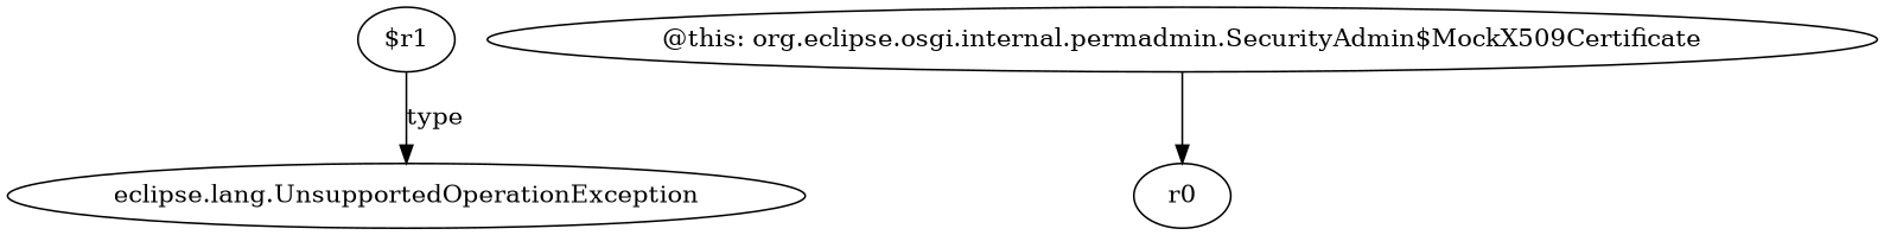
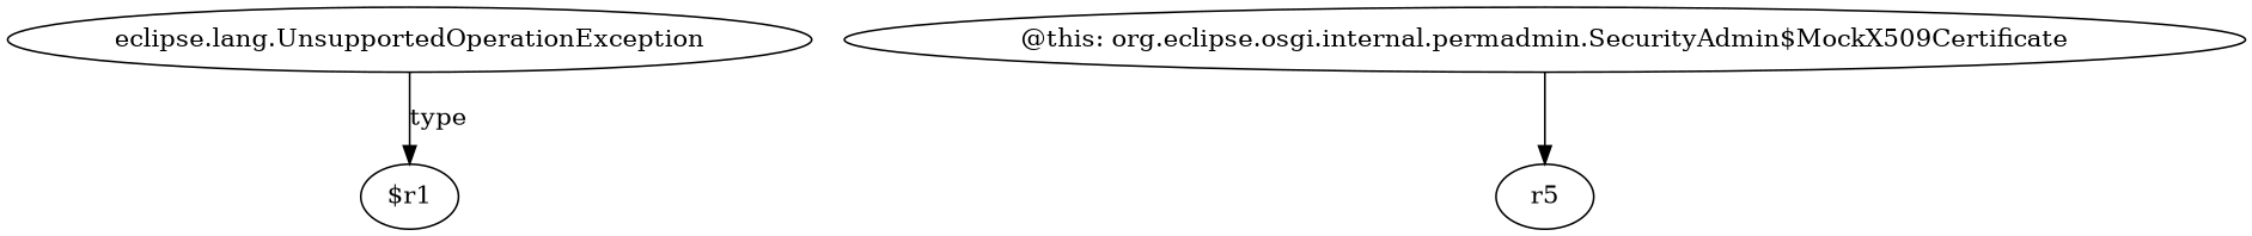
  digraph {
    n1 [label="eclipse.lang.UnsupportedOperationException"]
    n2 [label="$r1"]
    n3 [label="@this: org.eclipse.osgi.internal.permadmin.SecurityAdmin$MockX509Certificate"]
-   n4 [label=r0]
-   n2 -> n1 [label=type]
+   n4 [label=r5]
+   n1 -> n2 [label=type]
    n3 -> n4
  }
